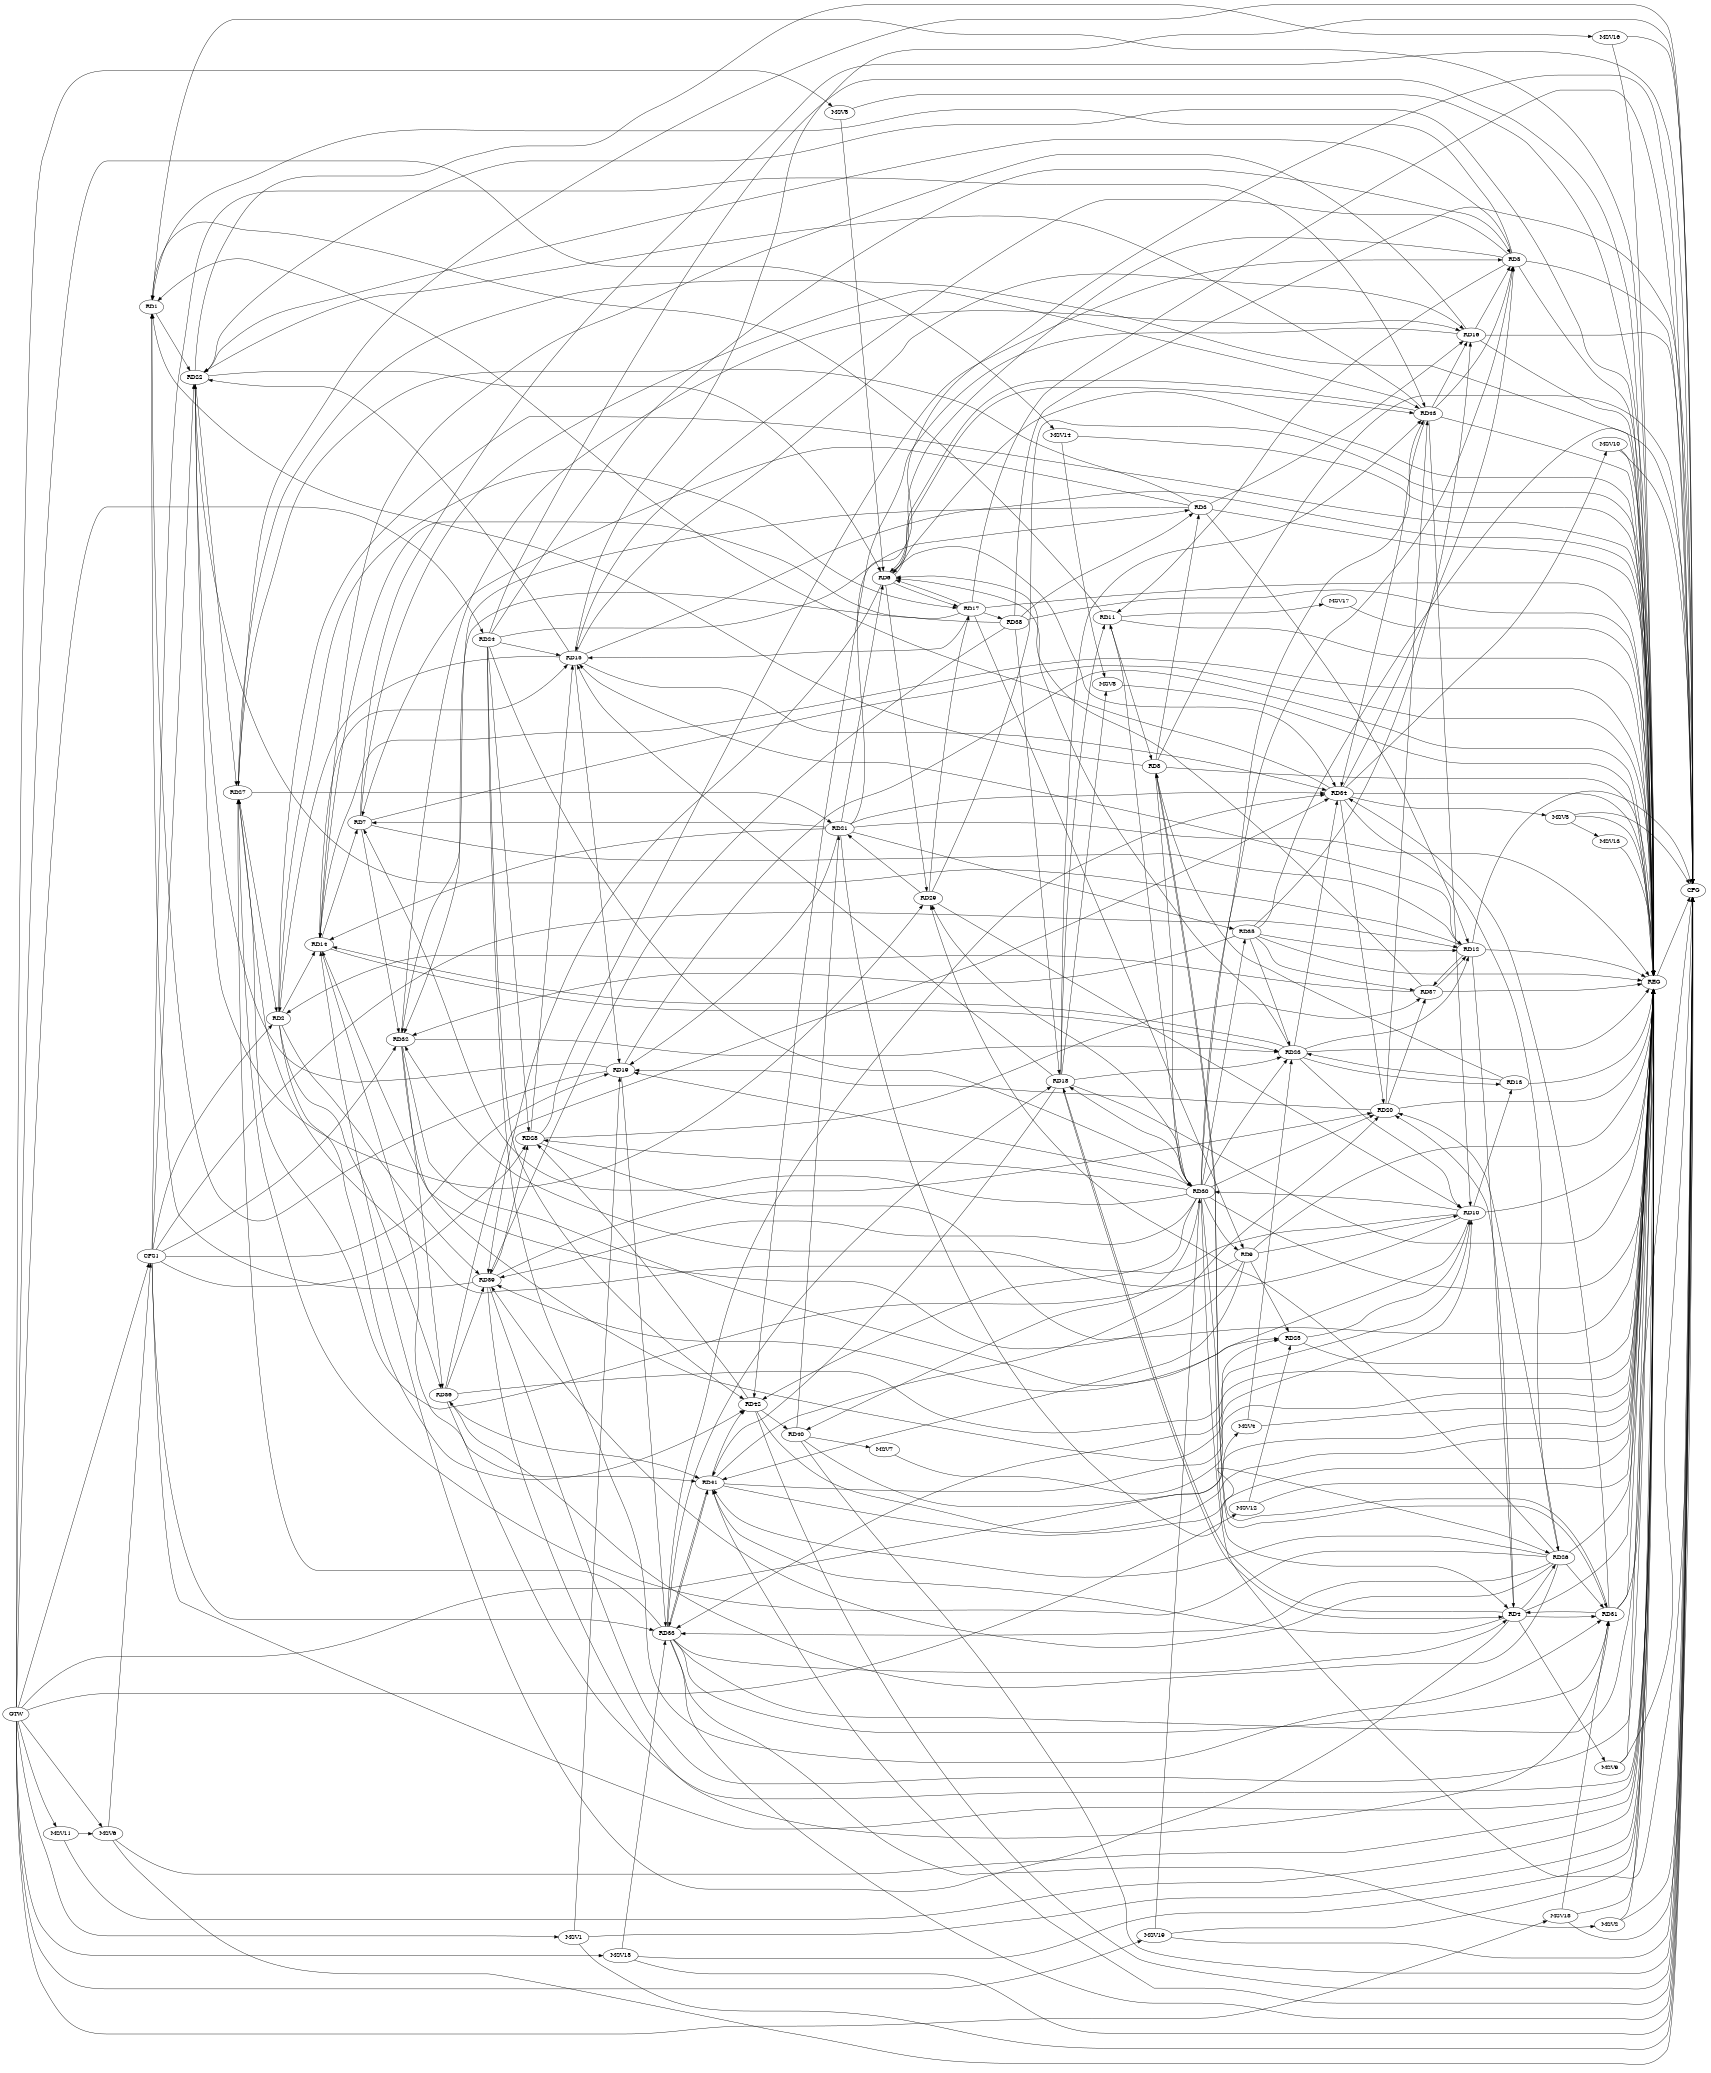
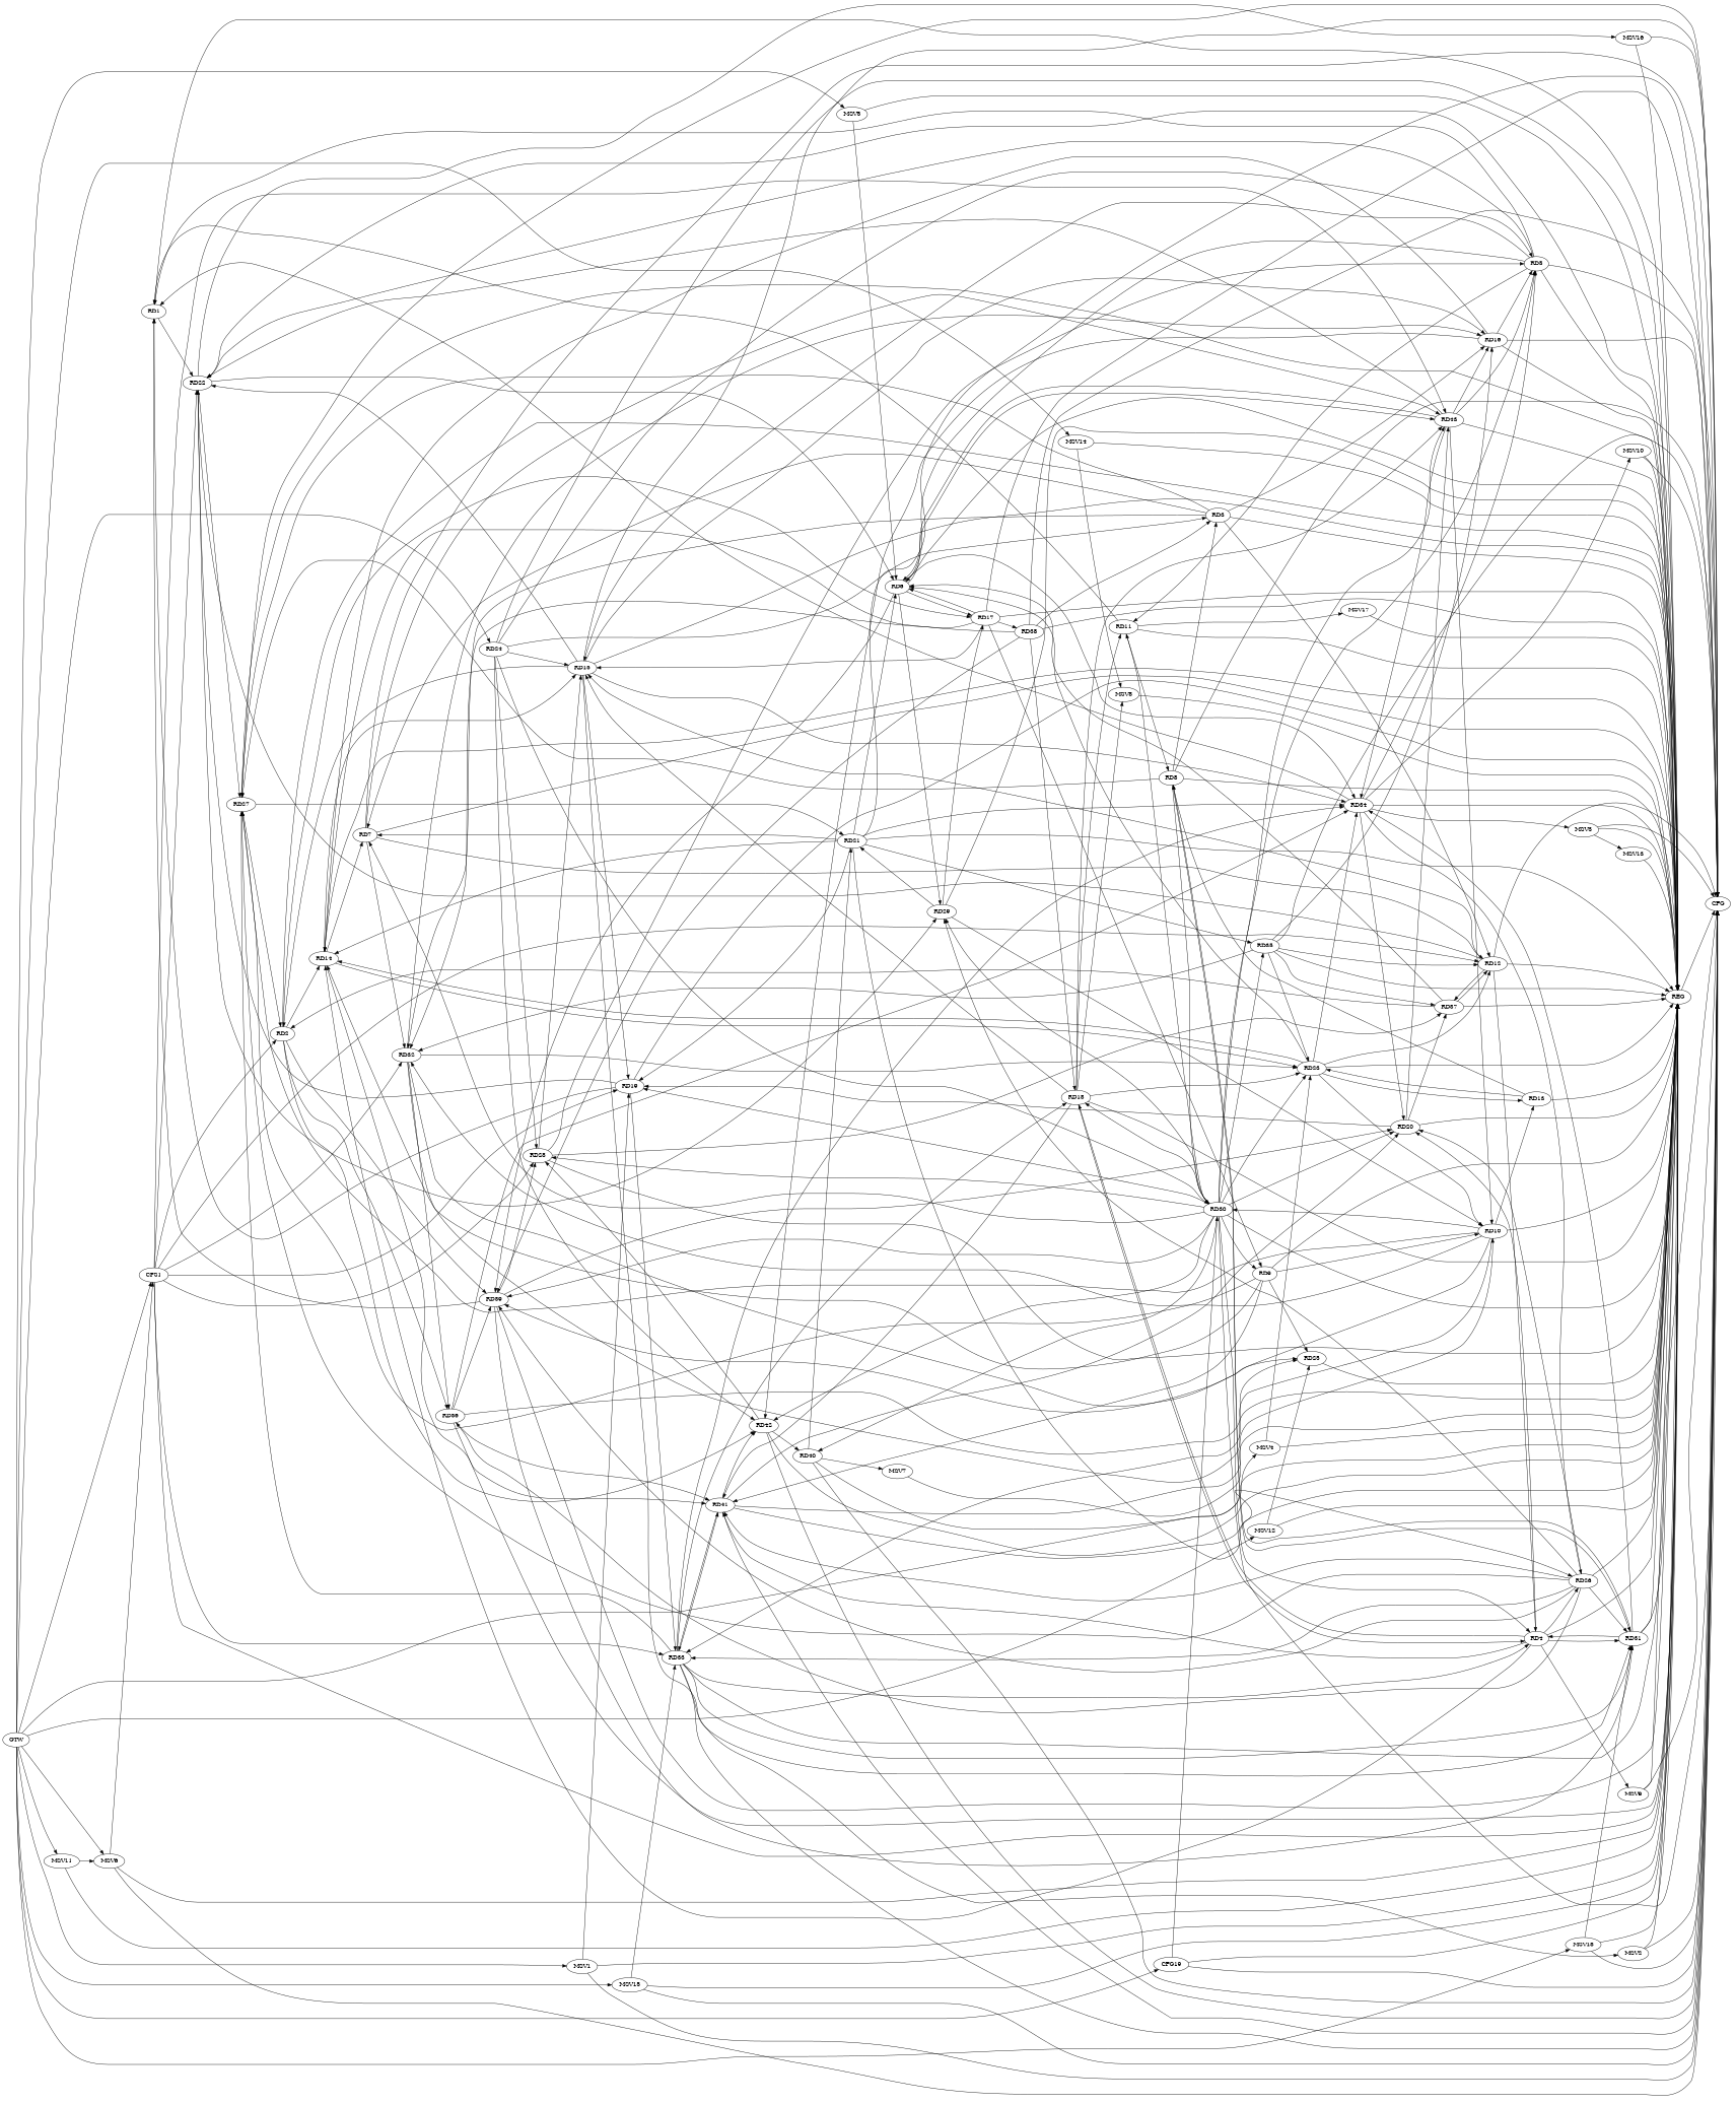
  strict digraph {
    rankdir=LR
    n1 [label=RD1]
    n2 [label=RD22]
    n3 [label=REG]
    n4 [label=RD27]
    n5 [label=RD6]
    n6 [label=RD29]
    n7 [label=MSV16]
    n8 [label=CFG]
    n9 [label=RD2]
    n10 [label=RD14]
    n11 [label=RD17]
    n12 [label=RD36]
    n13 [label=RD39]
    n14 [label=RD42]
    n15 [label=RD7]
    n16 [label=RD41]
    n17 [label=RD15]
    n18 [label=RD23]
    n19 [label=RD32]
    n20 [label=RD9]
    n21 [label=RD38]
    n22 [label=RD34]
    n23 [label=RD25]
    n24 [label=RD20]
    n25 [label=RD31]
    n26 [label=RD28]
    n27 [label=RD40]
    n28 [label=RD3]
    n29 [label=RD12]
    n30 [label=RD16]
    n31 [label=RD43]
    n32 [label=RD4]
    n33 [label=RD37]
    n34 [label=RD5]
    n35 [label=RD21]
    n36 [label=RD18]
    n37 [label=RD26]
    n38 [label=MSV9]
    n39 [label=RD11]
    n40 [label=MSV8]
    n41 [label=RD19]
    n42 [label=RD33]
    n43 [label=RD8]
    n44 [label=RD10]
    n45 [label=MSV17]
    n46 [label=RD30]
    n47 [label=MSV3]
    n48 [label=MSV10]
    n49 [label=RD35]
    n50 [label=RD13]
    n51 [label=MSV2]
    n52 [label=RD24]
    n53 [label=MSV7]
    n54 [label=MSV13]
    n55 [label=CPS1]
    n56 [label=GTW]
    n57 [label=MSV1]
    n58 [label=MSV4]
    n59 [label=MSV5]
    n60 [label=MSV6]
    n61 [label=MSV11]
    n62 [label=MSV12]
    n63 [label=MSV14]
    n64 [label=MSV15]
    n65 [label=MSV18]
-   n66 [label=MSV19]
+   n66 [label=CFG19]
    n1 -> n2
    n1 -> n3
    n2 -> n3
    n2 -> n4
    n2 -> n5
    n2 -> n6
    n2 -> n7
    n3 -> n8
    n4 -> n3
    n4 -> n8
    n4 -> n9
    n4 -> n35
    n5 -> n3
    n5 -> n6
    n5 -> n11
    n5 -> n13
    n5 -> n22
    n5 -> n31
    n6 -> n3
    n6 -> n11
    n6 -> n35
    n6 -> n44
    n7 -> n3
    n7 -> n8
    n9 -> n3
    n9 -> n10
    n9 -> n11
    n9 -> n12
    n9 -> n13
    n9 -> n14
    n10 -> n3
    n10 -> n15
    n10 -> n16
    n10 -> n17
    n10 -> n18
    n11 -> n3
    n11 -> n5
    n11 -> n8
    n11 -> n17
    n11 -> n19
    n11 -> n20
    n11 -> n21
    n12 -> n3
    n12 -> n13
    n12 -> n16
    n12 -> n22
    n12 -> n23
    n13 -> n1
    n13 -> n3
    n13 -> n24
    n13 -> n25
    n13 -> n26
    n14 -> n3
    n14 -> n8
    n14 -> n26
    n14 -> n27
    n15 -> n3
    n15 -> n8
    n15 -> n19
    n15 -> n29
    n15 -> n31
    n16 -> n3
    n16 -> n8
    n16 -> n14
    n16 -> n24
    n16 -> n42
    n16 -> n44
    n17 -> n2
    n17 -> n3
    n17 -> n8
    n17 -> n9
    n17 -> n22
    n17 -> n30
    n17 -> n41
    n18 -> n3
    n18 -> n5
    n18 -> n10
    n18 -> n22
    n18 -> n29
    n18 -> n44
    n18 -> n50
    n19 -> n3
    n19 -> n12
    n19 -> n18
    n19 -> n23
    n19 -> n30
    n20 -> n3
    n20 -> n4
    n20 -> n10
    n20 -> n16
    n20 -> n23
    n20 -> n44
    n21 -> n3
    n21 -> n8
    n21 -> n10
    n21 -> n13
    n21 -> n28
    n21 -> n36
    n22 -> n1
    n22 -> n3
    n22 -> n24
    n22 -> n34
    n22 -> n37
    n22 -> n47
    n22 -> n48
    n23 -> n3
-   n23 -> n44
    n24 -> n3
    n24 -> n31
    n24 -> n33
    n24 -> n41
    n25 -> n3
    n25 -> n8
    n25 -> n22
    n25 -> n32
    n25 -> n43
    n26 -> n3
    n26 -> n17
    n26 -> n33
    n26 -> n34
    n27 -> n3
    n27 -> n8
    n27 -> n35
    n27 -> n53
    n28 -> n3
    n28 -> n4
    n28 -> n15
    n28 -> n19
    n28 -> n29
    n28 -> n30
    n29 -> n2
    n29 -> n3
    n29 -> n8
    n29 -> n17
    n29 -> n32
    n29 -> n33
    n30 -> n3
    n30 -> n8
    n30 -> n10
    n30 -> n14
    n30 -> n34
    n31 -> n2
    n31 -> n3
    n31 -> n5
    n31 -> n22
    n31 -> n30
    n31 -> n34
    n31 -> n44
    n32 -> n3
    n32 -> n10
    n32 -> n16
    n32 -> n24
    n32 -> n25
    n32 -> n36
    n32 -> n37
    n32 -> n38
    n33 -> n3
    n33 -> n5
    n33 -> n9
    n33 -> n29
    n34 -> n1
    n34 -> n2
    n34 -> n3
    n34 -> n5
    n34 -> n8
    n34 -> n17
    n34 -> n39
    n35 -> n3
    n35 -> n5
    n35 -> n8
    n35 -> n10
    n35 -> n15
    n35 -> n22
    n35 -> n37
    n35 -> n41
    n35 -> n49
    n36 -> n3
    n36 -> n16
    n36 -> n17
    n36 -> n18
    n36 -> n31
    n36 -> n32
    n36 -> n39
    n36 -> n40
    n37 -> n3
    n37 -> n4
    n37 -> n6
    n37 -> n12
    n37 -> n13
    n37 -> n16
    n37 -> n24
    n37 -> n25
    n37 -> n42
    n38 -> n3
    n38 -> n8
    n39 -> n1
    n39 -> n3
    n39 -> n43
    n39 -> n45
    n40 -> n3
    n41 -> n1
    n41 -> n2
    n41 -> n3
    n41 -> n42
    n42 -> n3
    n42 -> n4
    n42 -> n8
    n42 -> n16
    n42 -> n22
    n42 -> n25
    n42 -> n32
    n42 -> n36
    n42 -> n51
    n43 -> n3
-   n43 -> n1
+   n43 -> n4
    n43 -> n8
    n43 -> n25
    n43 -> n28
    n43 -> n46
    n44 -> n3
    n44 -> n4
    n44 -> n13
    n44 -> n19
    n44 -> n42
    n44 -> n46
    n44 -> n50
    n45 -> n3
    n46 -> n3
    n46 -> n6
    n46 -> n8
    n46 -> n13
    n46 -> n14
    n46 -> n15
    n46 -> n18
    n46 -> n20
    n46 -> n24
    n46 -> n26
    n46 -> n27
    n46 -> n31
    n46 -> n32
    n46 -> n34
    n46 -> n36
    n46 -> n39
    n46 -> n41
    n46 -> n49
    n47 -> n3
    n47 -> n8
    n47 -> n54
    n48 -> n3
    n48 -> n8
    n49 -> n3
    n49 -> n8
    n49 -> n18
    n49 -> n19
    n49 -> n29
    n49 -> n30
    n49 -> n33
    n50 -> n3
    n50 -> n18
    n50 -> n43
    n51 -> n3
    n51 -> n8
    n52 -> n3
    n52 -> n14
    n52 -> n17
-   n52 -> n25
+   n17 -> n25
    n52 -> n26
    n52 -> n28
    n52 -> n34
    n52 -> n46
    n53 -> n3
    n54 -> n3
    n55 -> n2
    n55 -> n3
    n55 -> n9
    n55 -> n19
    n55 -> n26
    n55 -> n29
    n55 -> n31
    n55 -> n41
    n55 -> n42
    n56 -> n52
    n56 -> n55
    n56 -> n57
    n56 -> n58
    n56 -> n59
    n56 -> n60
    n56 -> n61
    n56 -> n62
    n56 -> n63
    n56 -> n64
    n56 -> n65
    n56 -> n66
    n57 -> n3
    n57 -> n8
    n57 -> n41
    n58 -> n3
    n58 -> n18
    n59 -> n3
    n59 -> n5
    n60 -> n3
    n60 -> n8
    n60 -> n55
    n61 -> n3
    n61 -> n60
    n62 -> n3
    n62 -> n23
    n63 -> n3
    n63 -> n40
    n64 -> n3
    n64 -> n8
    n64 -> n42
    n65 -> n3
    n65 -> n8
    n65 -> n25
    n66 -> n3
    n66 -> n8
    n66 -> n46
  }
